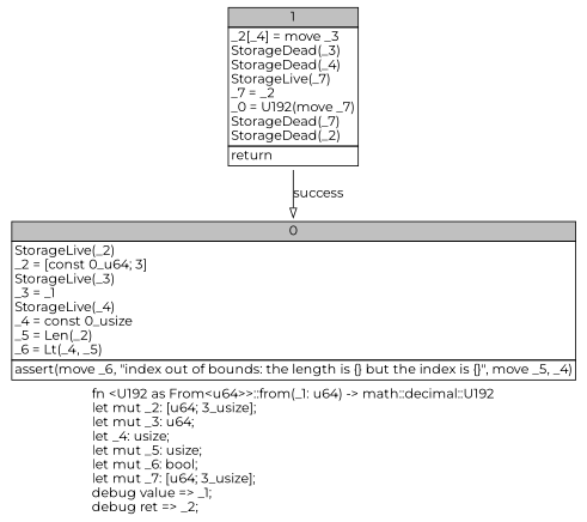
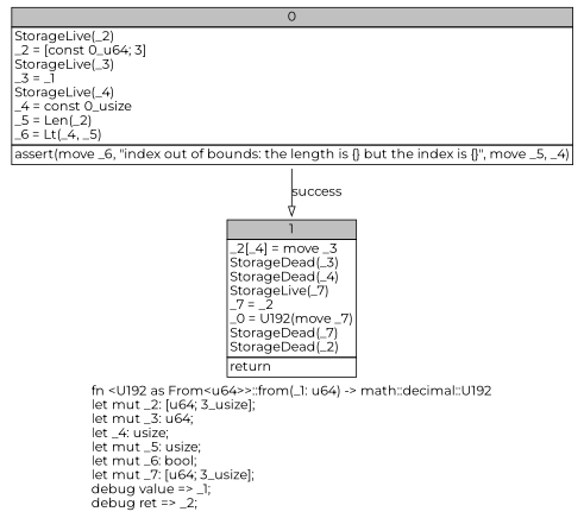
  digraph {
    fontname=Montserrat
    label=<fn &lt;U192 as From&lt;u64&gt;&gt;::from(_1: u64) -&gt; math::decimal::U192<br align="left"/>let mut _2: [u64; 3_usize];<br align="left"/>let mut _3: u64;<br align="left"/>let _4: usize;<br align="left"/>let mut _5: usize;<br align="left"/>let mut _6: bool;<br align="left"/>let mut _7: [u64; 3_usize];<br align="left"/>debug value =&gt; _1;<br align="left"/>debug ret =&gt; _2;<br align="left"/>>
    node [fontname=Montserrat shape=none]
    n1 [label=<<table border="0" cellborder="1" cellspacing="0"><tr><td bgcolor="gray" align="center" colspan="1">0</td></tr><tr><td align="left" balign="left">StorageLive(_2)<br/>_2 = [const 0_u64; 3]<br/>StorageLive(_3)<br/>_3 = _1<br/>StorageLive(_4)<br/>_4 = const 0_usize<br/>_5 = Len(_2)<br/>_6 = Lt(_4, _5)<br/></td></tr><tr><td align="left">assert(move _6, &quot;index out of bounds: the length is {} but the index is {}&quot;, move _5, _4)</td></tr></table>>]
    n2 [label=<<table border="0" cellborder="1" cellspacing="0"><tr><td bgcolor="gray" align="center" colspan="1">1</td></tr><tr><td align="left" balign="left">_2[_4] = move _3<br/>StorageDead(_3)<br/>StorageDead(_4)<br/>StorageLive(_7)<br/>_7 = _2<br/>_0 = U192(move _7)<br/>StorageDead(_7)<br/>StorageDead(_2)<br/></td></tr><tr><td align="left">return</td></tr></table>>]
-   n2 -> n1 [fontname=Montserrat label=success arrowhead=onormal]
+   n1 -> n2 [fontname=Montserrat label=success arrowhead=onormal]
  }
